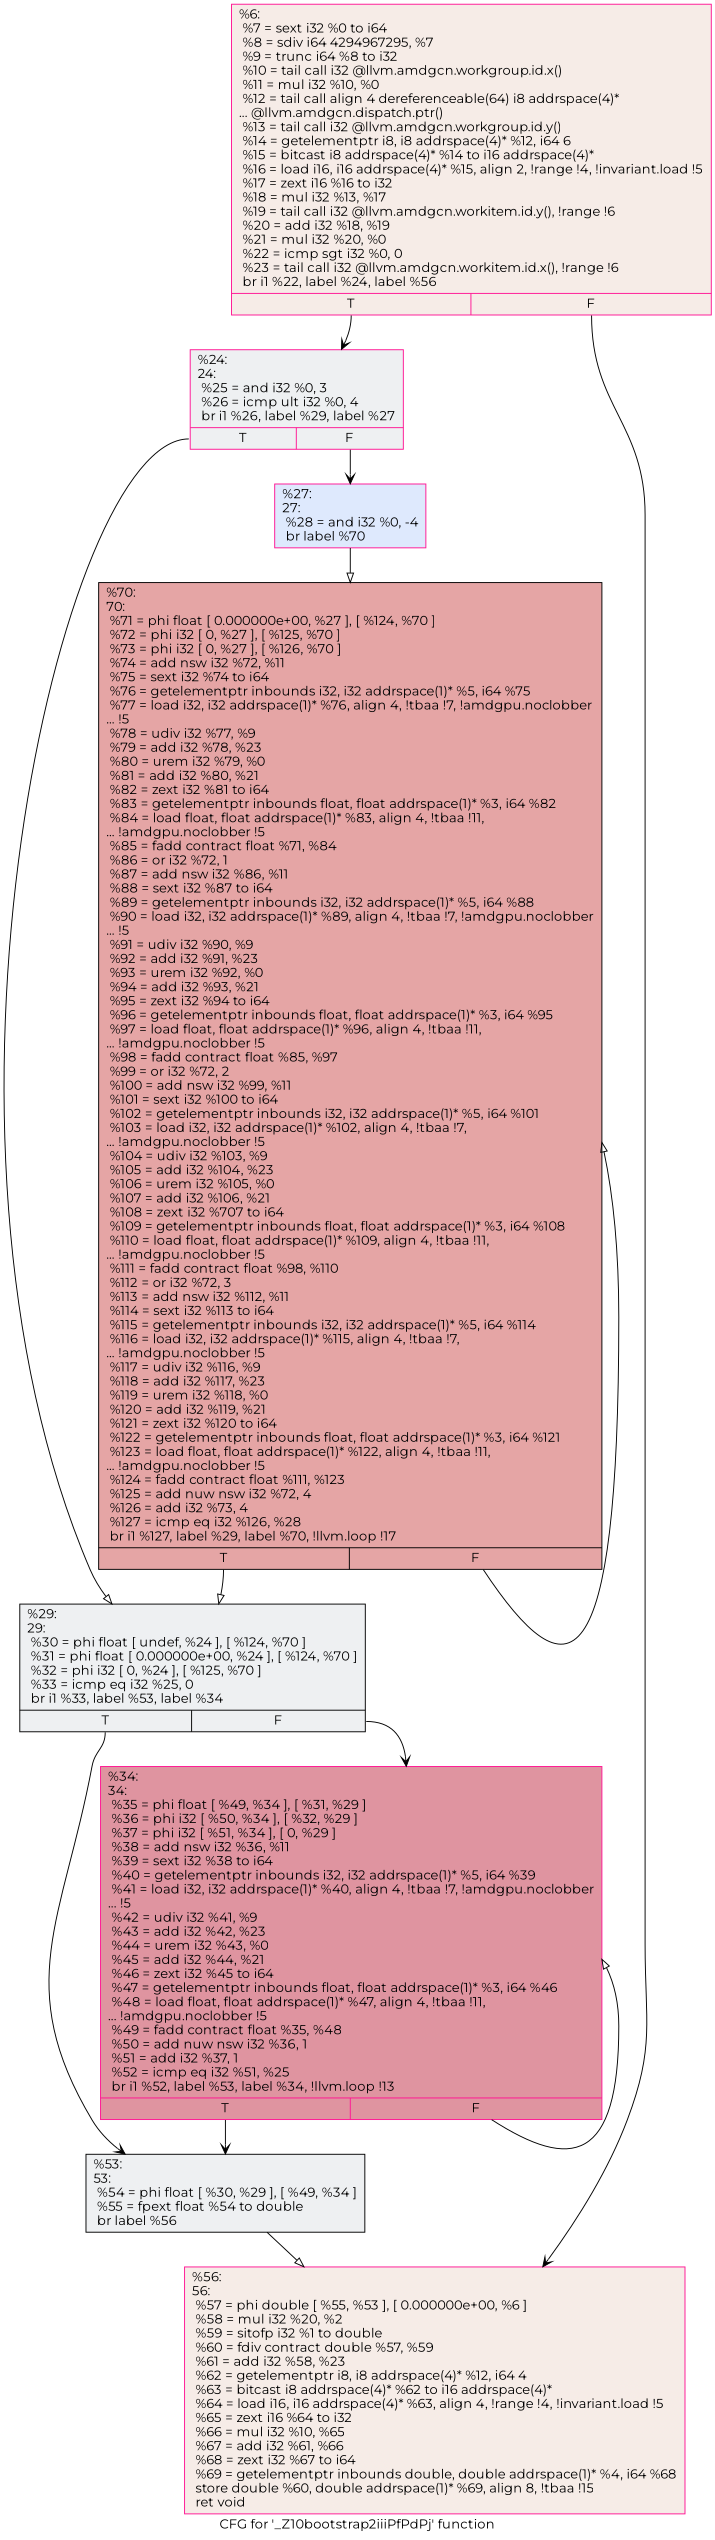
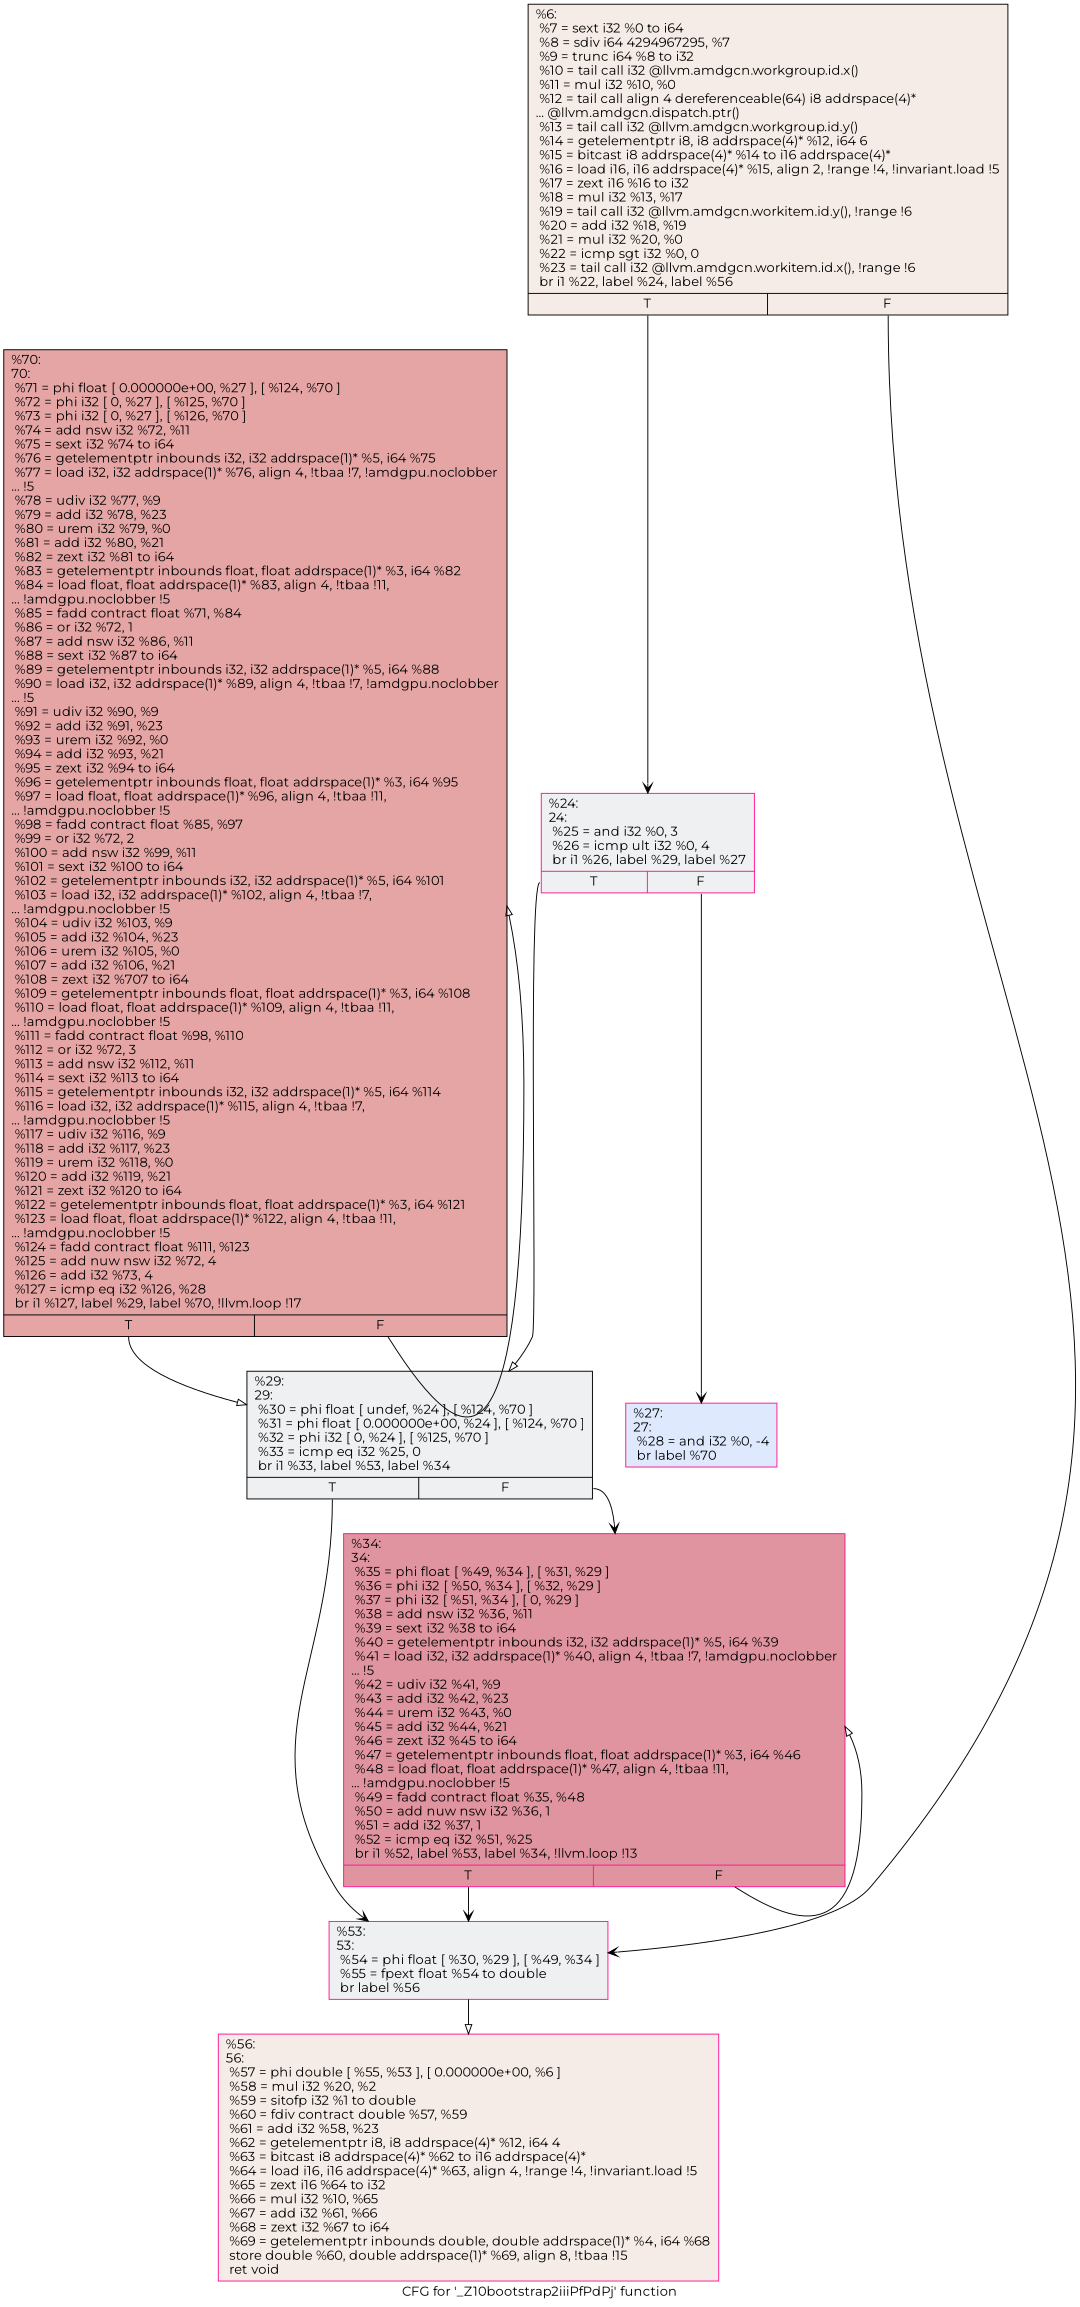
  digraph {
    fontname=Montserrat
    label="CFG for '_Z10bootstrap2iiiPfPdPj' function"
    node [color=black fillcolor="#d9dce170" fontname=Montserrat shape=record style=filled]
    edge [arrowhead=vee fontname=Montserrat tailport=s0]
-   n1 [color=deeppink fillcolor="#ead5c970" label="{%6:\l  %7 = sext i32 %0 to i64\l  %8 = sdiv i64 4294967295, %7\l  %9 = trunc i64 %8 to i32\l  %10 = tail call i32 @llvm.amdgcn.workgroup.id.x()\l  %11 = mul i32 %10, %0\l  %12 = tail call align 4 dereferenceable(64) i8 addrspace(4)*\l... @llvm.amdgcn.dispatch.ptr()\l  %13 = tail call i32 @llvm.amdgcn.workgroup.id.y()\l  %14 = getelementptr i8, i8 addrspace(4)* %12, i64 6\l  %15 = bitcast i8 addrspace(4)* %14 to i16 addrspace(4)*\l  %16 = load i16, i16 addrspace(4)* %15, align 2, !range !4, !invariant.load !5\l  %17 = zext i16 %16 to i32\l  %18 = mul i32 %13, %17\l  %19 = tail call i32 @llvm.amdgcn.workitem.id.y(), !range !6\l  %20 = add i32 %18, %19\l  %21 = mul i32 %20, %0\l  %22 = icmp sgt i32 %0, 0\l  %23 = tail call i32 @llvm.amdgcn.workitem.id.x(), !range !6\l  br i1 %22, label %24, label %56\l|{<s0>T|<s1>F}}"]
+   n1 [fillcolor="#ead5c970" label="{%6:\l  %7 = sext i32 %0 to i64\l  %8 = sdiv i64 4294967295, %7\l  %9 = trunc i64 %8 to i32\l  %10 = tail call i32 @llvm.amdgcn.workgroup.id.x()\l  %11 = mul i32 %10, %0\l  %12 = tail call align 4 dereferenceable(64) i8 addrspace(4)*\l... @llvm.amdgcn.dispatch.ptr()\l  %13 = tail call i32 @llvm.amdgcn.workgroup.id.y()\l  %14 = getelementptr i8, i8 addrspace(4)* %12, i64 6\l  %15 = bitcast i8 addrspace(4)* %14 to i16 addrspace(4)*\l  %16 = load i16, i16 addrspace(4)* %15, align 2, !range !4, !invariant.load !5\l  %17 = zext i16 %16 to i32\l  %18 = mul i32 %13, %17\l  %19 = tail call i32 @llvm.amdgcn.workitem.id.y(), !range !6\l  %20 = add i32 %18, %19\l  %21 = mul i32 %20, %0\l  %22 = icmp sgt i32 %0, 0\l  %23 = tail call i32 @llvm.amdgcn.workitem.id.x(), !range !6\l  br i1 %22, label %24, label %56\l|{<s0>T|<s1>F}}"]
    n2 [color=deeppink label="{%24:\l24:                                               \l  %25 = and i32 %0, 3\l  %26 = icmp ult i32 %0, 4\l  br i1 %26, label %29, label %27\l|{<s0>T|<s1>F}}"]
    n3 [color=deeppink fillcolor="#ead5c970" label="{%56:\l56:                                               \l  %57 = phi double [ %55, %53 ], [ 0.000000e+00, %6 ]\l  %58 = mul i32 %20, %2\l  %59 = sitofp i32 %1 to double\l  %60 = fdiv contract double %57, %59\l  %61 = add i32 %58, %23\l  %62 = getelementptr i8, i8 addrspace(4)* %12, i64 4\l  %63 = bitcast i8 addrspace(4)* %62 to i16 addrspace(4)*\l  %64 = load i16, i16 addrspace(4)* %63, align 4, !range !4, !invariant.load !5\l  %65 = zext i16 %64 to i32\l  %66 = mul i32 %10, %65\l  %67 = add i32 %61, %66\l  %68 = zext i32 %67 to i64\l  %69 = getelementptr inbounds double, double addrspace(1)* %4, i64 %68\l  store double %60, double addrspace(1)* %69, align 8, !tbaa !15\l  ret void\l}"]
    n4 [label="{%29:\l29:                                               \l  %30 = phi float [ undef, %24 ], [ %124, %70 ]\l  %31 = phi float [ 0.000000e+00, %24 ], [ %124, %70 ]\l  %32 = phi i32 [ 0, %24 ], [ %125, %70 ]\l  %33 = icmp eq i32 %25, 0\l  br i1 %33, label %53, label %34\l|{<s0>T|<s1>F}}"]
    n5 [color=deeppink fillcolor="#b5cdfa70" label="{%27:\l27:                                               \l  %28 = and i32 %0, -4\l  br label %70\l}"]
-   n6 [label="{%53:\l53:                                               \l  %54 = phi float [ %30, %29 ], [ %49, %34 ]\l  %55 = fpext float %54 to double\l  br label %56\l}"]
+   n6 [color=deeppink label="{%53:\l53:                                               \l  %54 = phi float [ %30, %29 ], [ %49, %34 ]\l  %55 = fpext float %54 to double\l  br label %56\l}"]
    n7 [color=deeppink fillcolor="#b70d2870" label="{%34:\l34:                                               \l  %35 = phi float [ %49, %34 ], [ %31, %29 ]\l  %36 = phi i32 [ %50, %34 ], [ %32, %29 ]\l  %37 = phi i32 [ %51, %34 ], [ 0, %29 ]\l  %38 = add nsw i32 %36, %11\l  %39 = sext i32 %38 to i64\l  %40 = getelementptr inbounds i32, i32 addrspace(1)* %5, i64 %39\l  %41 = load i32, i32 addrspace(1)* %40, align 4, !tbaa !7, !amdgpu.noclobber\l... !5\l  %42 = udiv i32 %41, %9\l  %43 = add i32 %42, %23\l  %44 = urem i32 %43, %0\l  %45 = add i32 %44, %21\l  %46 = zext i32 %45 to i64\l  %47 = getelementptr inbounds float, float addrspace(1)* %3, i64 %46\l  %48 = load float, float addrspace(1)* %47, align 4, !tbaa !11,\l... !amdgpu.noclobber !5\l  %49 = fadd contract float %35, %48\l  %50 = add nuw nsw i32 %36, 1\l  %51 = add i32 %37, 1\l  %52 = icmp eq i32 %51, %25\l  br i1 %52, label %53, label %34, !llvm.loop !13\l|{<s0>T|<s1>F}}"]
    n8 [fillcolor="#c5333470" label="{%70:\l70:                                               \l  %71 = phi float [ 0.000000e+00, %27 ], [ %124, %70 ]\l  %72 = phi i32 [ 0, %27 ], [ %125, %70 ]\l  %73 = phi i32 [ 0, %27 ], [ %126, %70 ]\l  %74 = add nsw i32 %72, %11\l  %75 = sext i32 %74 to i64\l  %76 = getelementptr inbounds i32, i32 addrspace(1)* %5, i64 %75\l  %77 = load i32, i32 addrspace(1)* %76, align 4, !tbaa !7, !amdgpu.noclobber\l... !5\l  %78 = udiv i32 %77, %9\l  %79 = add i32 %78, %23\l  %80 = urem i32 %79, %0\l  %81 = add i32 %80, %21\l  %82 = zext i32 %81 to i64\l  %83 = getelementptr inbounds float, float addrspace(1)* %3, i64 %82\l  %84 = load float, float addrspace(1)* %83, align 4, !tbaa !11,\l... !amdgpu.noclobber !5\l  %85 = fadd contract float %71, %84\l  %86 = or i32 %72, 1\l  %87 = add nsw i32 %86, %11\l  %88 = sext i32 %87 to i64\l  %89 = getelementptr inbounds i32, i32 addrspace(1)* %5, i64 %88\l  %90 = load i32, i32 addrspace(1)* %89, align 4, !tbaa !7, !amdgpu.noclobber\l... !5\l  %91 = udiv i32 %90, %9\l  %92 = add i32 %91, %23\l  %93 = urem i32 %92, %0\l  %94 = add i32 %93, %21\l  %95 = zext i32 %94 to i64\l  %96 = getelementptr inbounds float, float addrspace(1)* %3, i64 %95\l  %97 = load float, float addrspace(1)* %96, align 4, !tbaa !11,\l... !amdgpu.noclobber !5\l  %98 = fadd contract float %85, %97\l  %99 = or i32 %72, 2\l  %100 = add nsw i32 %99, %11\l  %101 = sext i32 %100 to i64\l  %102 = getelementptr inbounds i32, i32 addrspace(1)* %5, i64 %101\l  %103 = load i32, i32 addrspace(1)* %102, align 4, !tbaa !7,\l... !amdgpu.noclobber !5\l  %104 = udiv i32 %103, %9\l  %105 = add i32 %104, %23\l  %106 = urem i32 %105, %0\l  %107 = add i32 %106, %21\l  %108 = zext i32 %707 to i64\l  %109 = getelementptr inbounds float, float addrspace(1)* %3, i64 %108\l  %110 = load float, float addrspace(1)* %109, align 4, !tbaa !11,\l... !amdgpu.noclobber !5\l  %111 = fadd contract float %98, %110\l  %112 = or i32 %72, 3\l  %113 = add nsw i32 %112, %11\l  %114 = sext i32 %113 to i64\l  %115 = getelementptr inbounds i32, i32 addrspace(1)* %5, i64 %114\l  %116 = load i32, i32 addrspace(1)* %115, align 4, !tbaa !7,\l... !amdgpu.noclobber !5\l  %117 = udiv i32 %116, %9\l  %118 = add i32 %117, %23\l  %119 = urem i32 %118, %0\l  %120 = add i32 %119, %21\l  %121 = zext i32 %120 to i64\l  %122 = getelementptr inbounds float, float addrspace(1)* %3, i64 %121\l  %123 = load float, float addrspace(1)* %122, align 4, !tbaa !11,\l... !amdgpu.noclobber !5\l  %124 = fadd contract float %111, %123\l  %125 = add nuw nsw i32 %72, 4\l  %126 = add i32 %73, 4\l  %127 = icmp eq i32 %126, %28\l  br i1 %127, label %29, label %70, !llvm.loop !17\l|{<s0>T|<s1>F}}"]
    n1 -> n2
-   n1 -> n3 [tailport=s1]
+   n1 -> n6 [tailport=s1]
    n2 -> n4 [arrowhead=onormal]
    n2 -> n5 [tailport=s1]
    n4 -> n6
    n4 -> n7 [tailport=s1]
-   n5 -> n8 [arrowhead=onormal]
    n6 -> n3 [arrowhead=onormal]
    n7 -> n6
    n7 -> n7 [arrowhead=onormal tailport=s1]
    n8 -> n4 [arrowhead=onormal]
    n8 -> n8 [arrowhead=onormal tailport=s1]
  }
